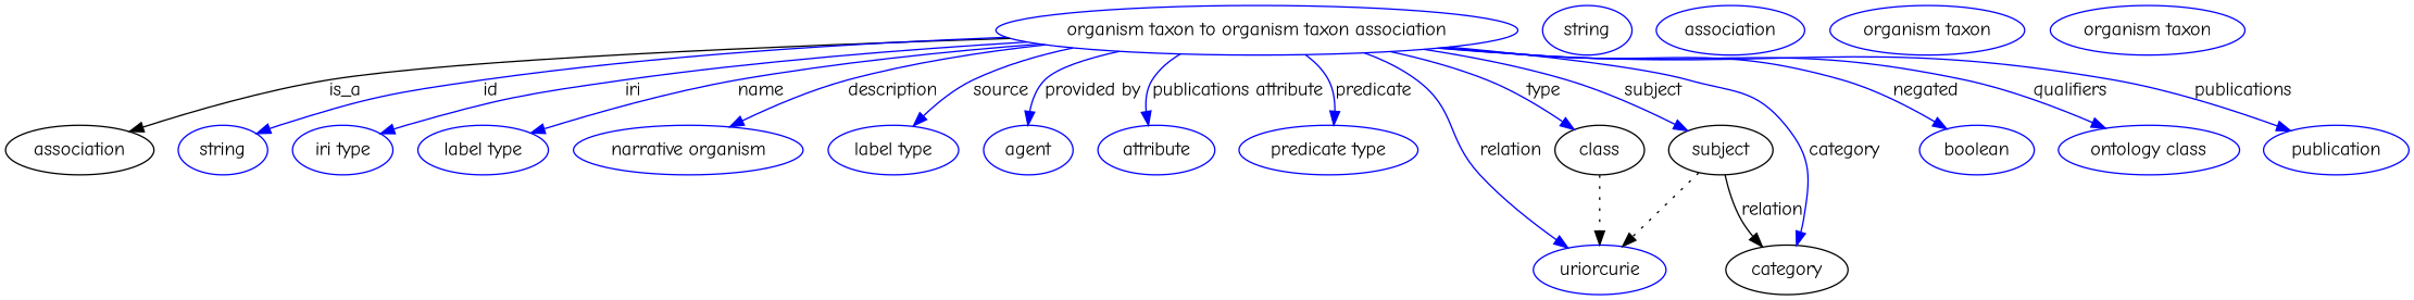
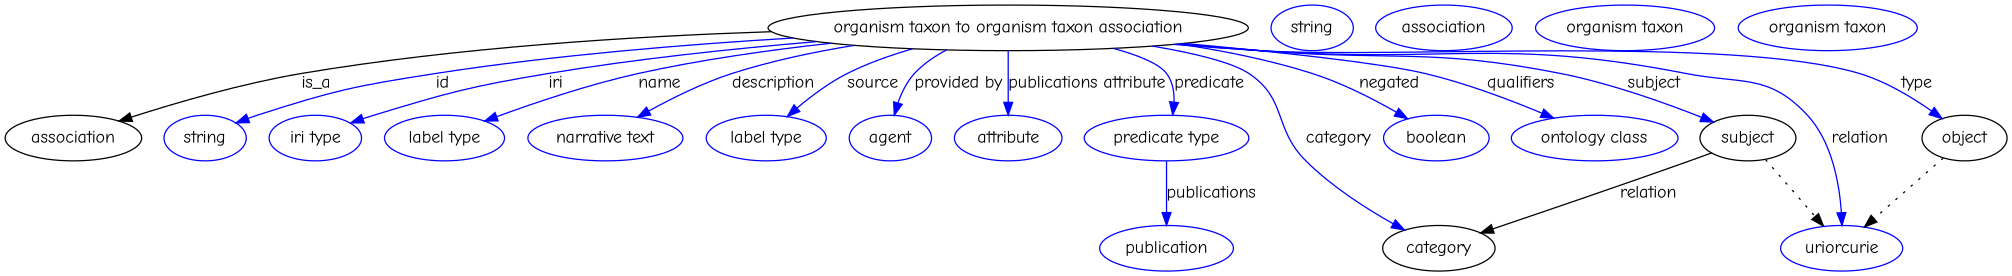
  digraph {
    fontname="Comic Neue"
    node [fontname="Comic Neue" color=blue]
    edge [fontname="Comic Neue" color=blue style=solid]
-   n1 [height=0.5 label="organism taxon to organism taxon association" width=4.8385]
+   n1 [height=0.5 label="organism taxon to organism taxon association" width=4.8385 color=""]
    association [height=0.5 width=1.3902 color=""]
    n3 [height=0.5 label=string width=0.84854]
    n4 [height=0.5 label="iri type" width=1.011]
    n5 [height=0.5 label="label type" width=1.2638]
-   n6 [height=0.5 label="narrative organism" width=1.6068]
+   n6 [height=0.5 label="narrative text" width=1.6068]
    n7 [height=0.5 label="label type" width=1.2638]
    n8 [height=0.5 label=agent width=0.83048]
    n9 [height=0.5 label=attribute width=1.1193]
    n10 [height=0.5 label="predicate type" width=1.679]
    n11 [height=0.5 label=uriorcurie width=1.2638]
    n12 [height=0.5 label=boolean width=1.0652]
    n13 [height=0.5 label="ontology class" width=1.7151]
    n14 [height=0.5 label=publication width=1.3902]
    category [height=0.5 width=1.1374 color=""]
    subject [height=0.5 width=0.99297 color=""]
-   object [height=0.5 width=0.9027 label=class color=""]
+   object [height=0.5 width=0.9027 color=""]
    n18 [height=0.5 label=string width=0.84854]
    n19 [height=0.5 label=association width=1.3902]
    n20 [height=0.5 label="organism taxon" width=1.8234]
    n21 [height=0.5 label="organism taxon" width=1.8234]
    n1 -> association [label=is_a color="" style=""]
    n1 -> n3 [label=id]
    n1 -> n4 [label=iri]
    n1 -> n5 [label=name]
    n1 -> n6 [label=description]
    n1 -> n7 [label=source]
    n1 -> n8 [label="provided by"]
    n1 -> n9 [label="publications attribute"]
    n1 -> n10 [label=predicate]
    n1 -> n11 [label=relation]
    n1 -> n12 [label=negated]
    n1 -> n13 [label=qualifiers]
-   n1 -> n14 [label=publications]
+   n10 -> n14 [label=publications]
    n1 -> category [label=category]
    n1 -> subject [label=subject]
    n1 -> object [label=type]
    subject -> n11 [style=dotted color=""]
    subject -> category [label=relation color="" style=""]
    object -> n11 [style=dotted color=""]
  }
